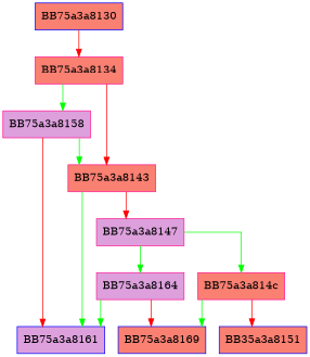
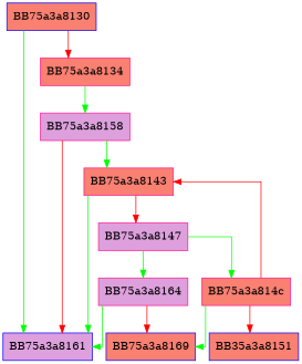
  digraph {
    splines=ortho
    node [color=deeppink fillcolor=salmon shape=box style=filled]
    edge [color=green]
    BB75a3a8161 [color=blue fillcolor=plum]
    BB75a3a8130 [color=blue]
    BB75a3a8134
    BB75a3a8158 [fillcolor=plum]
    BB75a3a8143
    BB75a3a8147 [fillcolor=plum]
    BB75a3a8164 [fillcolor=plum]
    BB75a3a814c
    BB75a3a8169 [color=blue]
    n10 [color=blue label=BB35a3a8151]
+   BB75a3a8130 -> BB75a3a8161
    BB75a3a8130 -> BB75a3a8134 [color=red]
    BB75a3a8134 -> BB75a3a8158
-   BB75a3a8134 -> BB75a3a8143 [color=red]
+   BB75a3a814c -> BB75a3a8143 [color=red]
    BB75a3a8158 -> BB75a3a8161 [color=red]
    BB75a3a8158 -> BB75a3a8143
    BB75a3a8143 -> BB75a3a8161
    BB75a3a8143 -> BB75a3a8147 [color=red]
    BB75a3a8147 -> BB75a3a8164
    BB75a3a8147 -> BB75a3a814c
    BB75a3a8164 -> BB75a3a8161
    BB75a3a8164 -> BB75a3a8169 [color=red]
    BB75a3a814c -> BB75a3a8169
    BB75a3a814c -> n10 [color=red]
  }
